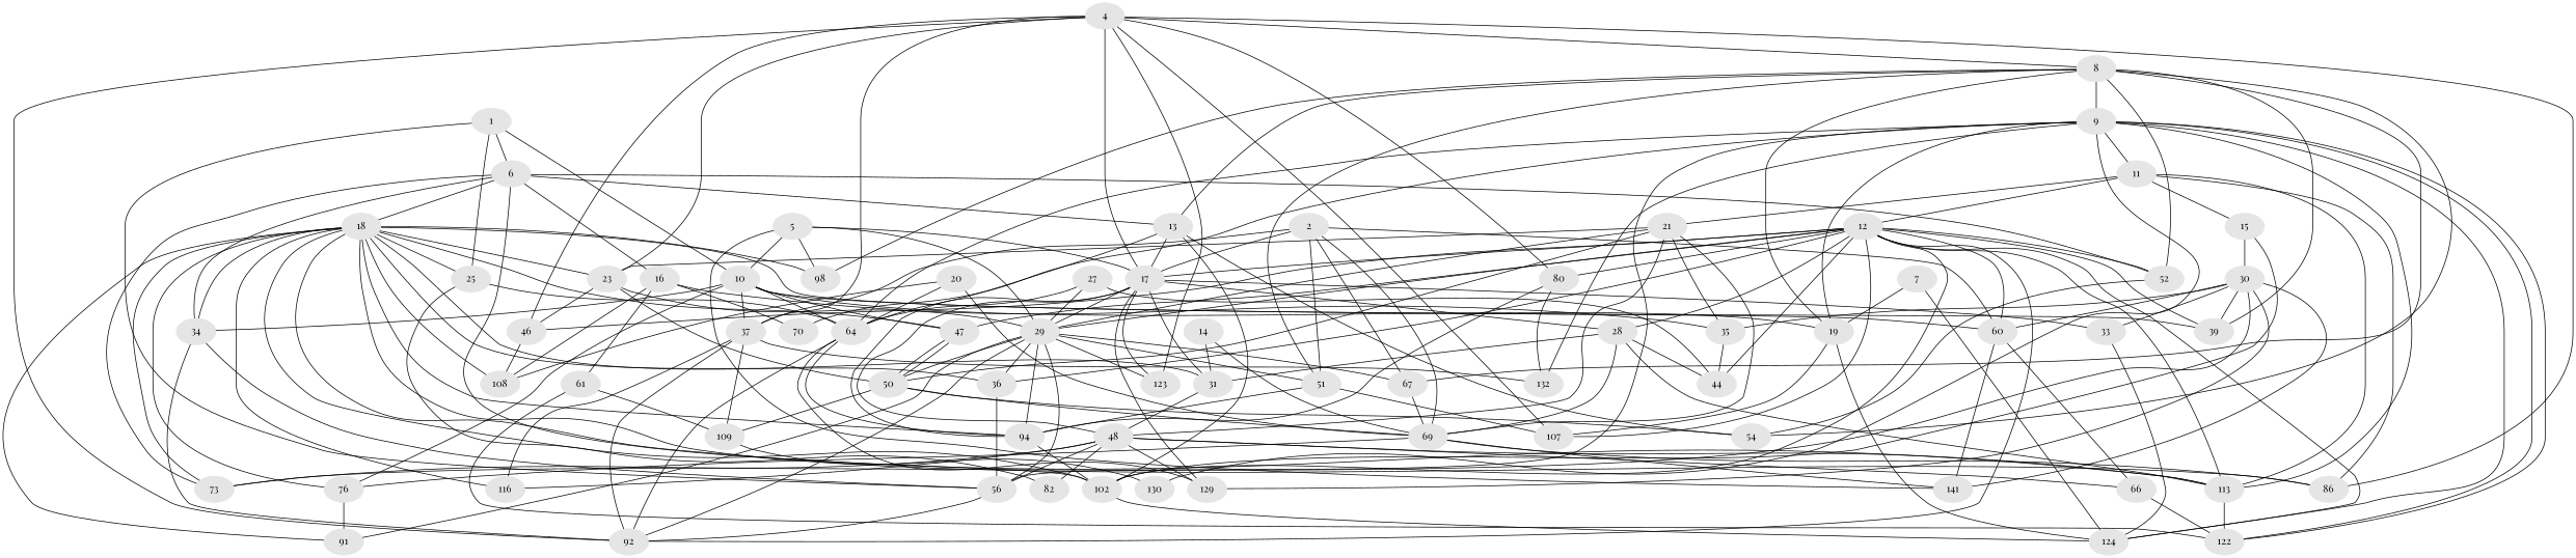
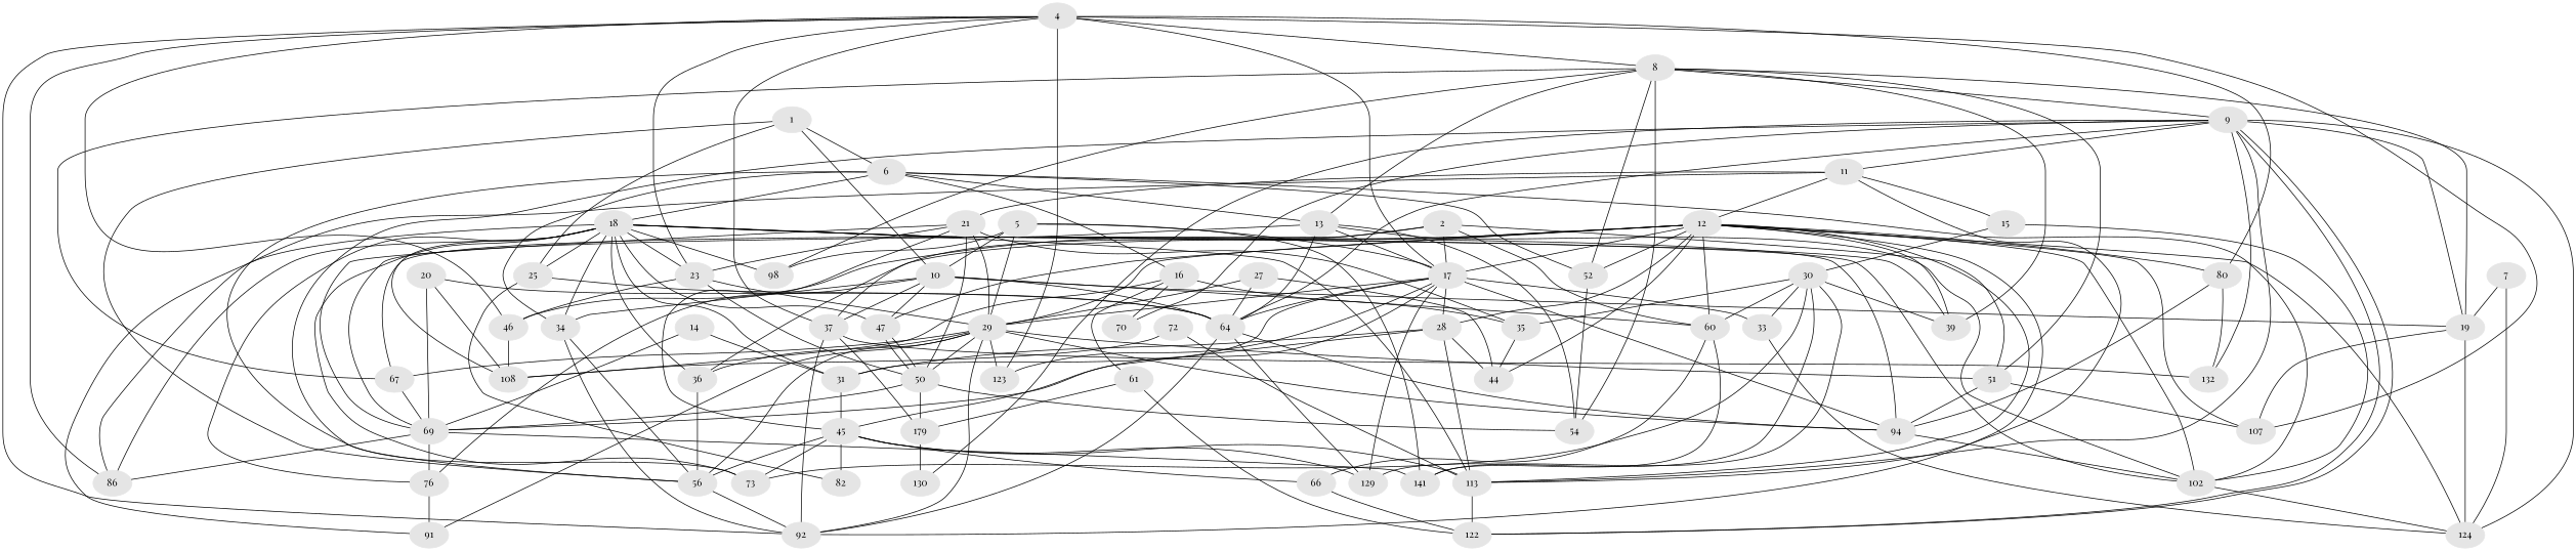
  graph {
    fontname="Playfair Display"
    node [color=gray90 fontname="Playfair Display" style=filled]
    edge [fontname="Playfair Display"]
    1 [super="+3"]
    6 [super="+65+59"]
    10 [super="+39+95"]
    25
    56 [super="+133"]
    13 [super="+41+88"]
    16
    18 [super="+104+24+26+48"]
    34 [super="+90"]
    52
    73
    102 [super="+118"]
    37 [super="+63"]
    60 [super="+77"]
    19 [super="+110"]
    64 [super="+75"]
    47
    76 [super="+125"]
    82
    92 [super="+138"]
    2 [super="+22"]
    17 [super="+74+99+38"]
    51 [super="+53"]
    67
    123
    29 [super="+127+112+100"]
    28 [super="+42"]
    31 [super="+93"]
    n29 [label=33]
-   45 [super="+87" label=48]
+   45 [super="+87"]
    94 [super="+115"]
    129 [super="+130"]
    132
-   116
-   109
+   109 [label=179]
    107
    141
    66
    69 [super="+106"]
    4 [super="+68+71"]
    8 [super="+103+121"]
    23 [super="+96"]
    46 [super="+136"]
    80
    86 [super="+128"]
    98 [super="+126"]
    9 [super="+114"]
    n48 [label=39 super="+81"]
    54
    50 [super="+97+62"]
    108 [super="+119"]
    5 [super="+105"]
    36 [super="+101"]
    91
    70
    35 [super="+145"]
    61
    113
    124 [super="+137"]
    7
    11 [super="+40"]
    122
    n63 [label=130]
    12 [super="+33+85+32"]
    15
    21 [super="+57+58"]
    44
    30 [super="+79"]
    14
    20
    27
+   72
    1 -- 6
    1 -- 10
    1 -- 25
    1 -- 56
    6 -- 13 [weight=2]
    6 -- 16
    6 -- 18
    6 -- 34
    6 -- 52
    6 -- 73
    6 -- 102
    10 -- 34
    10 -- 37
    10 -- 60
    10 -- 19
    10 -- 64
    10 -- 47
    10 -- 76
    25 -- 64
    25 -- 82
    56 -- 92
    13 -- 102
    13 -- 64
    13 -- 17
-   2 -- 69
+   13 -- 69
    13 -- 54
    16 -- 108
    16 -- 70
    16 -- 35
    16 -- 61
    18 -- 25
    18 -- 34
    18 -- 73
    18 -- 102
    18 -- 47
    18 -- 76
    18 -- 31
    18 -- 94
-   18 -- 116
    18 -- 23
    18 -- 86
    18 -- 98
    18 -- n48
    18 -- 108
    18 -- 36
    18 -- 91
    18 -- 113
    34 -- 56
    34 -- 92
    52 -- 54
    102 -- 124
    37 -- 92
    37 -- 132
-   37 -- 116
    37 -- 109
    60 -- 141
    60 -- 66
    19 -- 107
    19 -- 124
    64 -- 92
    64 -- 94
    64 -- 129
    47 -- 50
    47 -- 50
    76 -- 91
    2 -- 37
    2 -- 60
    2 -- 17
    2 -- 51
    2 -- 67
+   17 -- 64
    17 -- 123
    17 -- 29
    17 -- 28
    17 -- 31
    17 -- n29
    17 -- 45
    17 -- 94
    17 -- 129
    51 -- 94
    51 -- 107
    67 -- 69
    29 -- 56
    29 -- 92
    29 -- 51
    29 -- 67
    29 -- 123
    29 -- 94
    29 -- 50 [weight=2]
    29 -- 36
    29 -- 91
    28 -- 31
    28 -- 69
    28 -- 113
    28 -- 44
    31 -- 45
    n29 -- 124
    45 -- 56
    45 -- 73
    45 -- 82
    45 -- 129
-   45 -- 116
    45 -- 66
    45 -- 113
    94 -- 102
    109 -- n63
    66 -- 122
    69 -- 76
    69 -- 141
    69 -- 86
    4 -- 37
    4 -- 92
    4 -- 17 [weight=2]
    4 -- 123
    4 -- 107
    4 -- 8
    4 -- 23
    4 -- 46
    4 -- 80
    4 -- 86
    8 -- 13
    8 -- 52
    8 -- 19
    8 -- 51
    8 -- 67
    8 -- 98
    8 -- 9
    8 -- n48 [weight=2]
    8 -- 54
    23 -- 29
    23 -- 46
    23 -- 50
    46 -- 108
    80 -- 94
    80 -- 132
    9 -- 56
    9 -- 19
    9 -- 64
    9 -- 132
    9 -- 70
    9 -- 113
    9 -- 124
    9 -- 11
    9 -- 122
    9 -- 122
    9 -- n63
    50 -- 109
    50 -- 69
    50 -- 54
    5 -- 10
    5 -- 17
    5 -- 29
    5 -- 141
    5 -- 98
    36 -- 56
    35 -- 44
    61 -- 109
    61 -- 122
    113 -- 122
    7 -- 19
    7 -- 124
    11 -- 86
    11 -- 113
    11 -- 12
    11 -- 15
    11 -- 21
    12 -- 52
    12 -- 102
    12 -- 60
    12 -- 47
    12 -- 92
    12 -- 17 [weight=2]
    12 -- 29
    12 -- 28
    12 -- 107
    12 -- 46
    12 -- 80
    12 -- n48
    12 -- 36
    12 -- 113
    12 -- 124
    12 -- 44
    15 -- 102
    15 -- 30
    21 -- 29
    21 -- 45
    21 -- 69
    21 -- 23
    21 -- 50
    21 -- 35
    30 -- 73
    30 -- 60
    30 -- n29
    30 -- 129
    30 -- 141
    30 -- n48
    30 -- 35
    14 -- 31
    14 -- 69
    20 -- 64
    20 -- 69
    20 -- 108
    27 -- 64
    27 -- 29
    27 -- 44
+   72 -- 108
+   72 -- 113
  }
